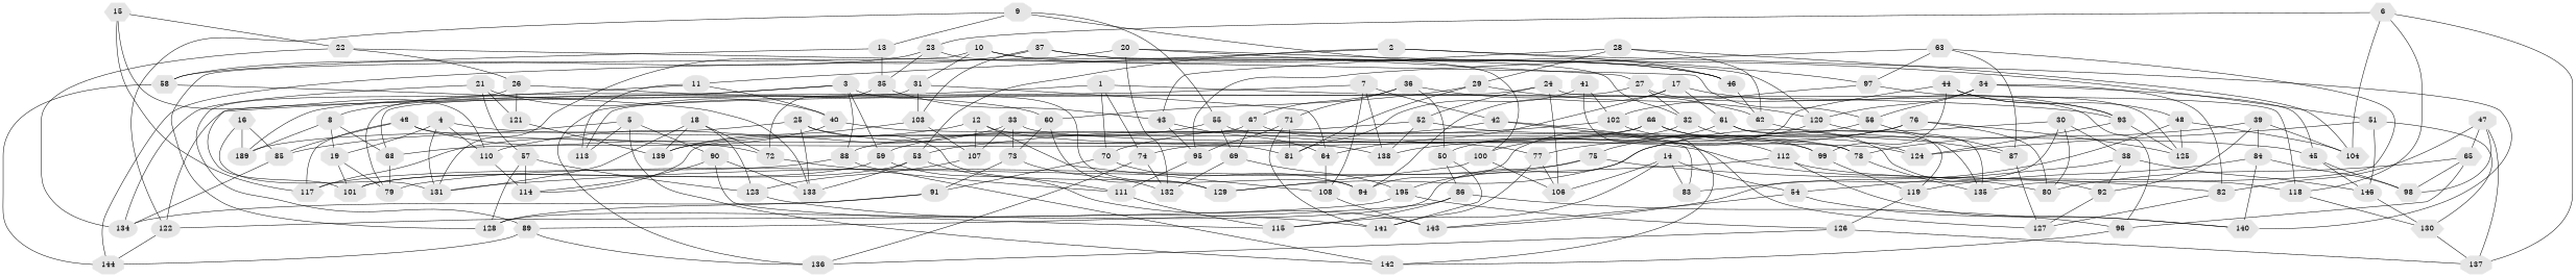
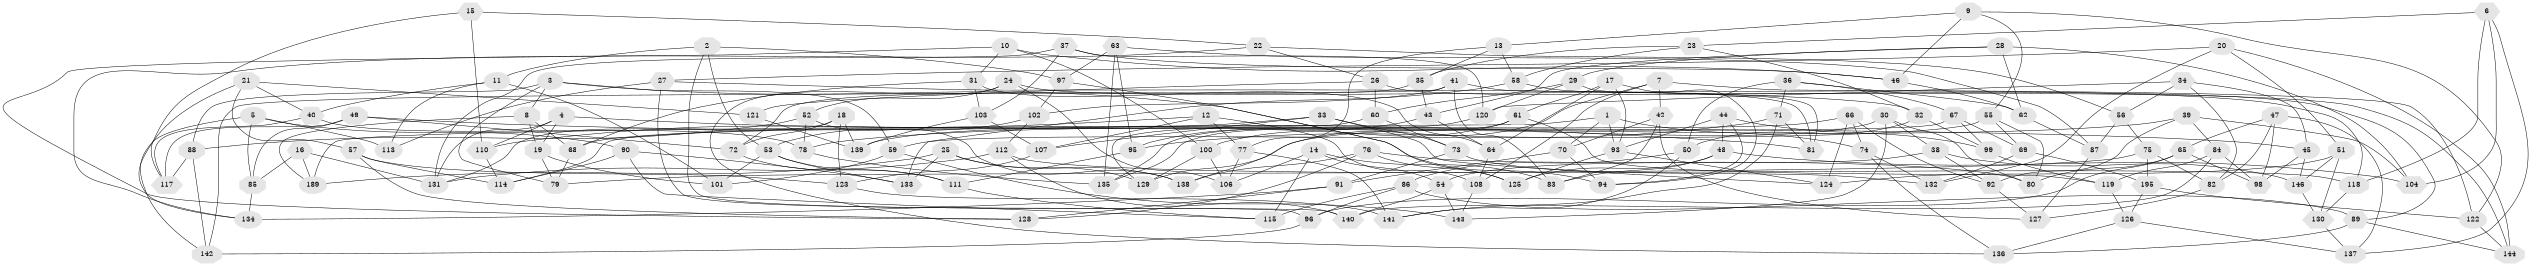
  graph {
    node [color=gray90 shape=octagon style=filled]
    70 [shape=ellipse]
    1
    74 [shape=ellipse]
    93 [shape=hexagon]
    n5 [label=189 shape=ellipse]
    94 [shape=ellipse]
    91 [shape=ellipse]
    132 [shape=hexagon]
    136
    124 [shape=hexagon]
    125 [shape=ellipse]
    11 [shape=ellipse]
    2
    53 [shape=ellipse]
    97 [shape=hexagon]
    140 [shape=hexagon]
    113 [shape=ellipse]
    40 [shape=hexagon]
    101
    133 [shape=hexagon]
    111 [shape=ellipse]
    102
    3 [shape=ellipse]
    8
    79 [shape=ellipse]
    88
    59 [shape=ellipse]
    19
    68
    142
    117 [shape=hexagon]
    4
    45 [shape=ellipse]
    110 [shape=hexagon]
    131 [shape=ellipse]
    16 [shape=hexagon]
    85
    n38 [label=146 shape=ellipse]
    98 [shape=hexagon]
    114 [shape=ellipse]
    5 [shape=ellipse]
    90
    134 [shape=ellipse]
    115
    6 [shape=hexagon]
    23 [shape=hexagon]
    104 [shape=hexagon]
    118
    137
    35
    58 [shape=hexagon]
    32 [shape=ellipse]
    130 [shape=hexagon]
    42 [shape=hexagon]
    7
    108 [shape=ellipse]
    122 [shape=ellipse]
    138 [shape=hexagon]
    83
    127 [shape=hexagon]
    143 [shape=ellipse]
    144
    9
    13 [shape=ellipse]
    46 [shape=ellipse]
    55
    77 [shape=hexagon]
    62 [shape=ellipse]
    80 [shape=hexagon]
    69 [shape=ellipse]
    10 [shape=ellipse]
    31 [shape=hexagon]
    100
    128 [shape=ellipse]
    64 [shape=hexagon]
    103 [shape=hexagon]
    106 [shape=hexagon]
    129
    78 [shape=hexagon]
    12
    107
    141 [shape=hexagon]
    123
    72
    43 [shape=ellipse]
    14 [shape=ellipse]
    54 [shape=hexagon]
    15 [shape=hexagon]
    22 [shape=hexagon]
    26
    56 [shape=hexagon]
    17
    61 [shape=hexagon]
    119 [shape=ellipse]
    135 [shape=hexagon]
    18
    139 [shape=ellipse]
    20 [shape=ellipse]
    27 [shape=hexagon]
    51
    96 [shape=hexagon]
    21
    57 [shape=hexagon]
    121 [shape=ellipse]
    60
    89 [shape=hexagon]
    75
    87
    50
    99
    24
    52 [shape=hexagon]
    25
    73 [shape=ellipse]
    28 [shape=ellipse]
    29 [shape=hexagon]
    81 [shape=hexagon]
    120 [shape=ellipse]
    95 [shape=ellipse]
    30 [shape=ellipse]
    38
    92 [shape=hexagon]
    86 [shape=hexagon]
    33
    34 [shape=hexagon]
    82 [shape=ellipse]
    36
    67
    71 [shape=ellipse]
    37 [shape=hexagon]
    39
    84 [shape=ellipse]
    41
    112 [shape=hexagon]
    44
    48 [shape=hexagon]
    47
    65 [shape=hexagon]
    49
    n140 [label=195 shape=hexagon]
    126 [shape=ellipse]
    63 [shape=hexagon]
    66
    76
    70 -- 94
    70 -- 91
    1 -- 70
    1 -- 74
    1 -- 93
    1 -- n5
    74 -- 132
    74 -- 136
    93 -- 124
    93 -- 125
    91 -- 134
    91 -- 128
    11 -- 113
    11 -- 40
    11 -- 101
    2 -- 11
    2 -- 53
    2 -- 97
    2 -- 140
    53 -- 101
    53 -- 133
    53 -- 111
    97 -- 125
    97 -- 102
    40 -- 117
    40 -- 78
    111 -- 115
    102 -- 53
    102 -- 112
    3 -- 94
    3 -- 8
    3 -- 79
    3 -- 88
    3 -- 59
    8 -- n5
    8 -- 19
    8 -- 68
    88 -- 142
    88 -- 117
    59 -- 101
    59 -- 143
    19 -- 101
    19 -- 79
    68 -- 79
    4 -- 19
    4 -- 45
    4 -- 110
    4 -- 131
    45 -- n38
    45 -- 98
    110 -- 114
    16 -- n5
    16 -- 131
    16 -- 85
    85 -- 134
    n38 -- 130
    5 -- 113
    5 -- 142
    5 -- 85
    5 -- 90
    90 -- 133
    90 -- 114
    90 -- 115
    6 -- 23
    6 -- 104
    6 -- 118
    6 -- 137
    23 -- 35
    23 -- 58
    23 -- 32
    118 -- 130
    35 -- 72
    35 -- 43
    58 -- 133
    58 -- 144
    32 -- 50
    32 -- 99
    130 -- 137
    42 -- 70
    42 -- 83
    42 -- 127
    7 -- 42
    7 -- 108
    7 -- 122
    7 -- 138
    108 -- 143
    122 -- 144
    9 -- 122
    9 -- 13
    9 -- 46
    9 -- 55
    13 -- 35
    13 -- 58
-   120 -- 77
+   13 -- 77
    46 -- 62
    55 -- 59
    55 -- 80
    55 -- 69
    77 -- 106
    77 -- 141
    62 -- 87
    69 -- 132
    69 -- n140
    10 -- 46
    10 -- 31
    10 -- 100
    10 -- 128
    31 -- 68
    31 -- 64
    31 -- 103
    100 -- 106
    100 -- 129
    64 -- 108
    103 -- 107
    103 -- 139
    78 -- 135
    12 -- 110
    12 -- 108
    12 -- 77
    12 -- 107
    107 -- 123
    123 -- 141
    72 -- 111
    43 -- 64
    43 -- 95
    14 -- 115
    14 -- 83
    14 -- 106
    14 -- 54
    54 -- 140
    54 -- 143
    15 -- 117
    15 -- 110
    15 -- 22
    22 -- 134
    22 -- 26
    22 -- 56
    26 -- 121
    26 -- 60
    26 -- 89
    56 -- 75
    56 -- 87
    17 -- 93
    17 -- 94
    17 -- 64
    17 -- 61
    61 -- 100
    61 -- 119
    61 -- 135
    119 -- 126
    18 -- 131
    18 -- 123
    18 -- 72
    18 -- 139
    20 -- 132
    20 -- 144
    20 -- 27
    20 -- 51
    27 -- 113
    27 -- 32
    27 -- 96
    51 -- 124
    51 -- n38
    51 -- 130
    96 -- 142
    21 -- 40
    21 -- 134
    21 -- 57
    21 -- 121
    57 -- 114
    57 -- 128
    57 -- 123
    121 -- 139
    60 -- 129
    60 -- 73
    89 -- 136
    89 -- 144
    75 -- 79
    75 -- 82
    75 -- n140
    87 -- 127
    50 -- 141
    50 -- 86
    99 -- 119
    24 -- 136
    24 -- 118
    24 -- 106
    24 -- 52
    52 -- 88
    52 -- 138
    52 -- 78
    25 -- n5
    25 -- 133
    25 -- 138
    25 -- 129
    73 -- 91
    73 -- 132
    28 -- 104
    28 -- 62
    28 -- 43
    28 -- 29
    29 -- 60
    29 -- 81
    29 -- 120
    120 -- 135
    95 -- 111
    30 -- 143
    30 -- 80
    30 -- 129
    30 -- 38
    38 -- n38
    38 -- 54
    38 -- 92
    92 -- 127
    86 -- 115
    86 -- 96
    86 -- 89
    33 -- 124
    33 -- 107
    33 -- 139
    33 -- 73
    34 -- 45
    34 -- 56
    34 -- 120
    34 -- 82
    82 -- 127
    36 -- 62
    36 -- 50
    36 -- 67
    36 -- 71
    67 -- 114
    67 -- 69
    67 -- 99
    71 -- 141
    71 -- 81
    71 -- 95
    37 -- 131
    37 -- 46
    37 -- 103
    37 -- 120
    39 -- 104
    39 -- 78
    39 -- 92
    39 -- 84
    84 -- 140
    84 -- 98
    84 -- 119
    41 -- 102
    41 -- 142
+   41 -- 83
    41 -- 81
    112 -- 140
    112 -- 131
    112 -- 118
    44 -- 93
    44 -- 94
    44 -- 99
    44 -- 48
    48 -- 125
    48 -- 104
    48 -- 83
    47 -- 98
    47 -- 137
    47 -- 82
    47 -- 65
    65 -- 98
    65 -- 80
    65 -- 96
    49 -- 117
    49 -- 85
    49 -- 72
    49 -- 81
    n140 -- 122
    n140 -- 126
    126 -- 136
    126 -- 137
    63 -- 97
    63 -- 135
    63 -- 87
    63 -- 95
    66 -- 74
    66 -- 124
    66 -- 68
    66 -- 92
    76 -- 125
    76 -- 138
    76 -- 80
    76 -- 128
  }
